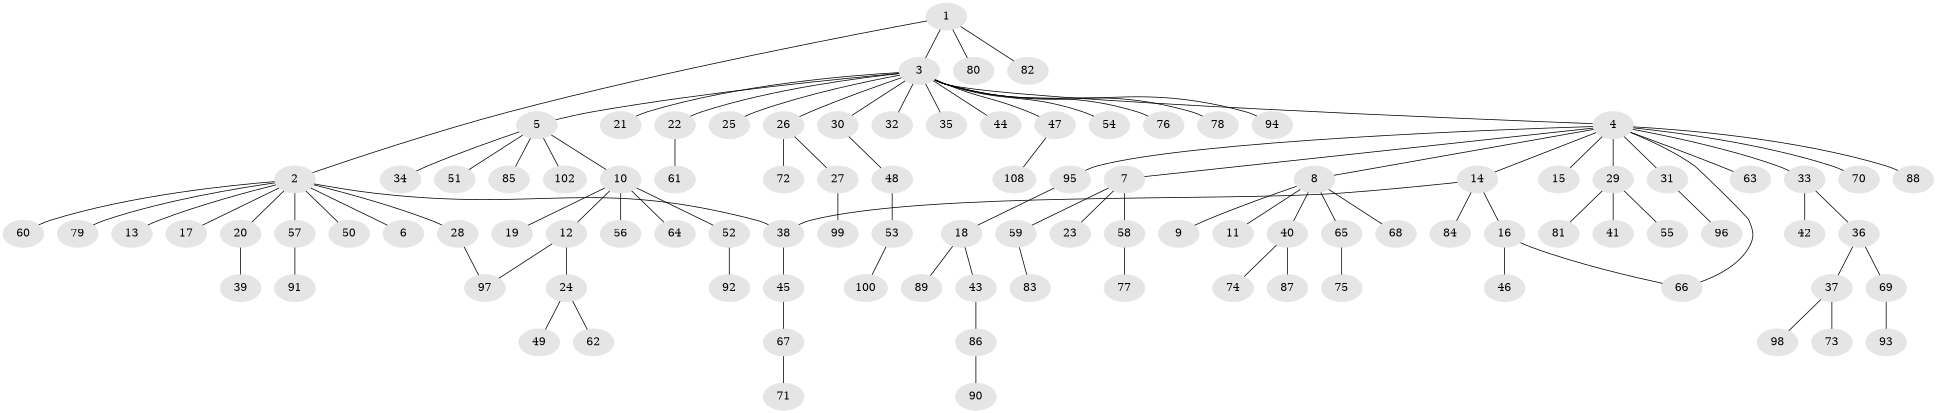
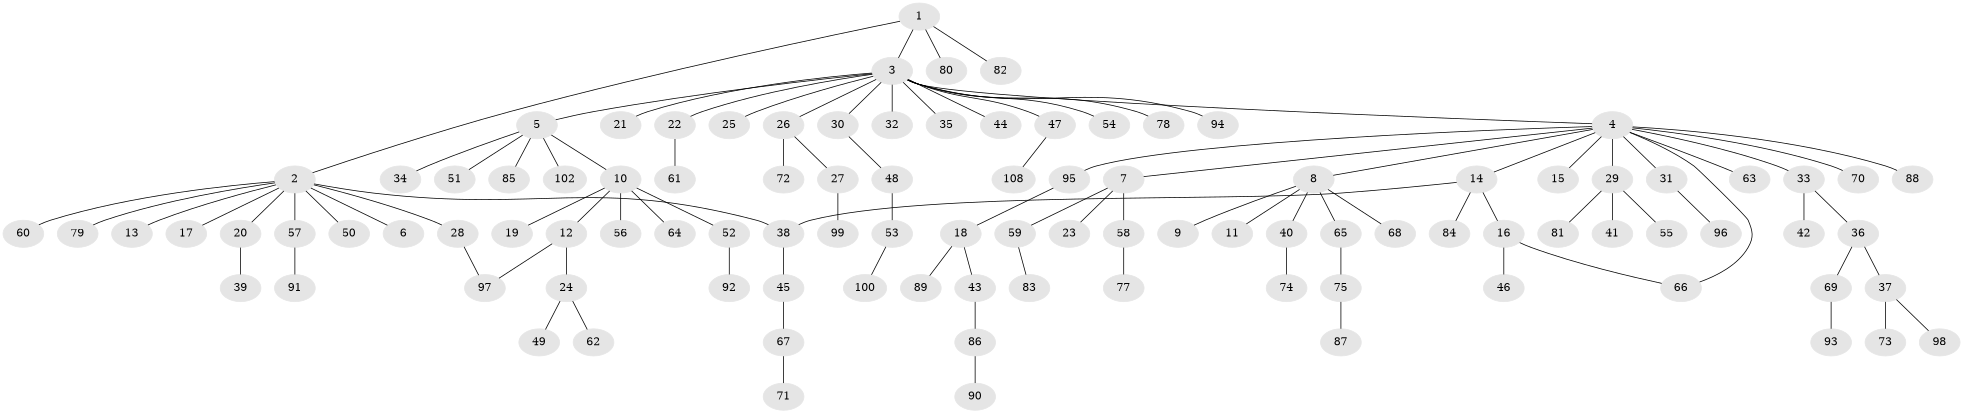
  graph {
    node [color=gray90 style=filled]
    1
    2
    3
    80
    82
    6
    13
    17
    20
    28
    38
    50
    57
    60
    79
    4
    5
    21
    22
    25
    26
    30
    32
    35
    44
    47
    54
-   76
    78
    94
    39
    97
    45
    91
    7
    8
    14
    15
    29
    31
    33
    63
    66
    70
    88
    95
    10
    34
    51
    85
    102
    61
    27
    72
    48
    n56 [label=108]
    23
    58
    59
    9
    11
    40
    65
    68
    16
    84
    41
    55
    81
    96
    36
    42
    18
    12
    19
    52
    56
    64
    43
    89
    77
    83
    74
    75
    24
    92
    49
    62
    46
    86
    99
    53
    37
    69
    73
    98
    93
    67
    90
    71
    100
    87
    1 -- 2
    1 -- 3
    1 -- 80
    1 -- 82
    2 -- 6
    2 -- 13
    2 -- 17
    2 -- 20
    2 -- 28
    2 -- 38
    2 -- 50
    2 -- 57
    2 -- 60
    2 -- 79
    3 -- 4
    3 -- 5
    3 -- 21
    3 -- 22
    3 -- 25
    3 -- 26
    3 -- 30
    3 -- 32
    3 -- 35
    3 -- 44
    3 -- 47
    3 -- 54
-   3 -- 76
    3 -- 78
    3 -- 94
    20 -- 39
    28 -- 97
    38 -- 45
    57 -- 91
    4 -- 7
    4 -- 8
    4 -- 14
    4 -- 15
    4 -- 29
    4 -- 31
    4 -- 33
    4 -- 63
    4 -- 66
    4 -- 70
    4 -- 88
    4 -- 95
    5 -- 10
    5 -- 34
    5 -- 51
    5 -- 85
    5 -- 102
    22 -- 61
    26 -- 27
    26 -- 72
    30 -- 48
    47 -- n56
    45 -- 67
    7 -- 23
    7 -- 58
    7 -- 59
    8 -- 9
    8 -- 11
    8 -- 40
    8 -- 65
    8 -- 68
    14 -- 38
    14 -- 16
    14 -- 84
    29 -- 41
    29 -- 55
    29 -- 81
    31 -- 96
    33 -- 36
    33 -- 42
    95 -- 18
    10 -- 12
    10 -- 19
    10 -- 52
    10 -- 56
    10 -- 64
    27 -- 99
    48 -- 53
    58 -- 77
    59 -- 83
    40 -- 74
    65 -- 75
    16 -- 66
    16 -- 46
    36 -- 37
    36 -- 69
    18 -- 43
    18 -- 89
    12 -- 97
    12 -- 24
    52 -- 92
    43 -- 86
-   40 -- 87
+   75 -- 87
    24 -- 49
    24 -- 62
    86 -- 90
    53 -- 100
    37 -- 73
    37 -- 98
    69 -- 93
    67 -- 71
  }
